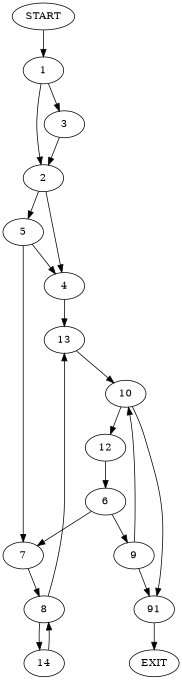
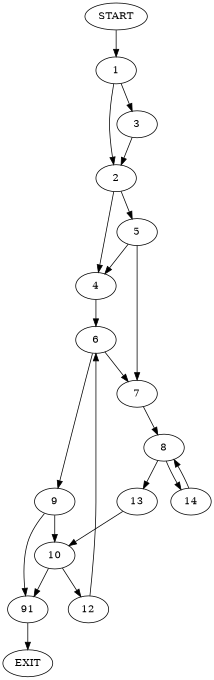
  digraph {
    n1 [label=START]
    1
    2
    3
    n5 [label=EXIT]
    4
    5
    6
    7
    9
    8
    10
    n13 [label=91]
    13
    14
    12
    n1 -> 1
    1 -> 2
    1 -> 3
    2 -> 4
    2 -> 5
    3 -> 2
-   4 -> 13
+   4 -> 6
    5 -> 4
    5 -> 7
    6 -> 7
    6 -> 9
    7 -> 8
    9 -> 10
    9 -> n13
    8 -> 13
    8 -> 14
    10 -> n13
    10 -> 12
    n13 -> n5
    13 -> 10
    14 -> 8
    12 -> 6
  }
